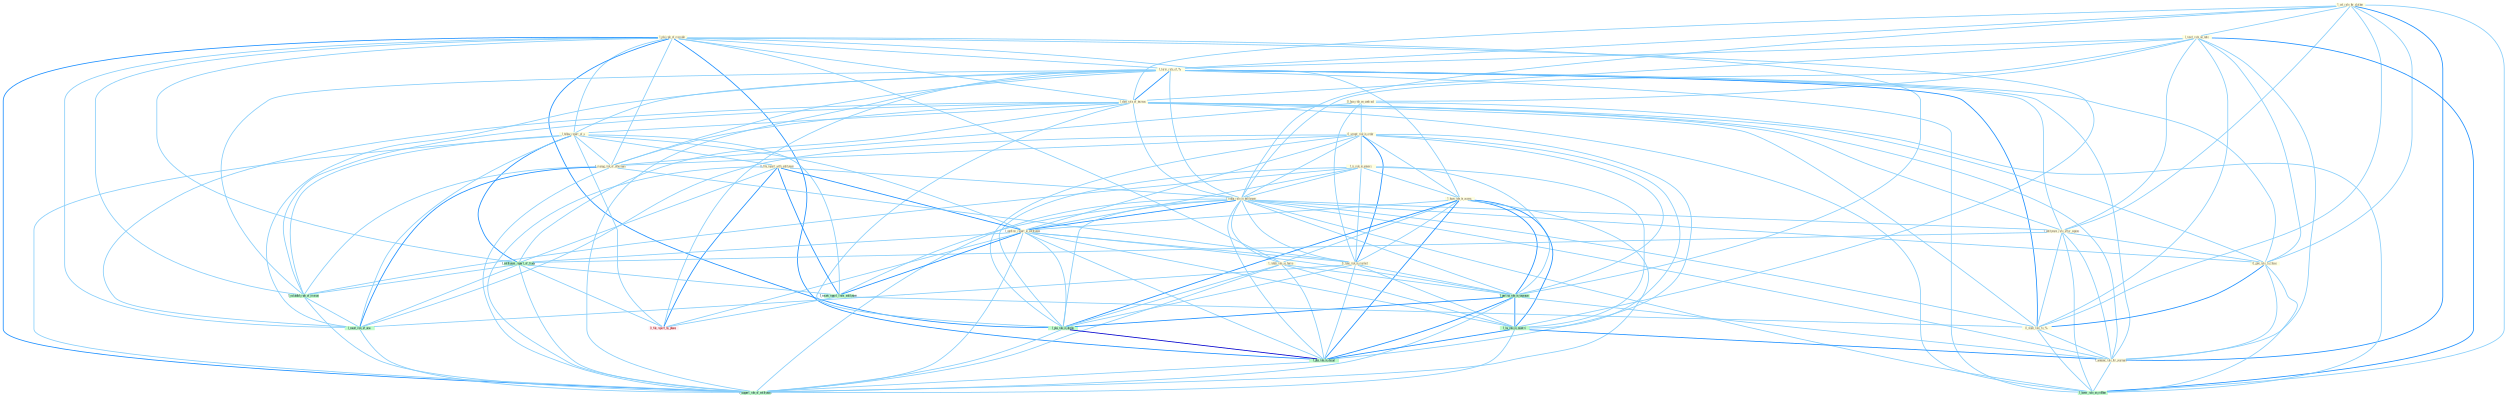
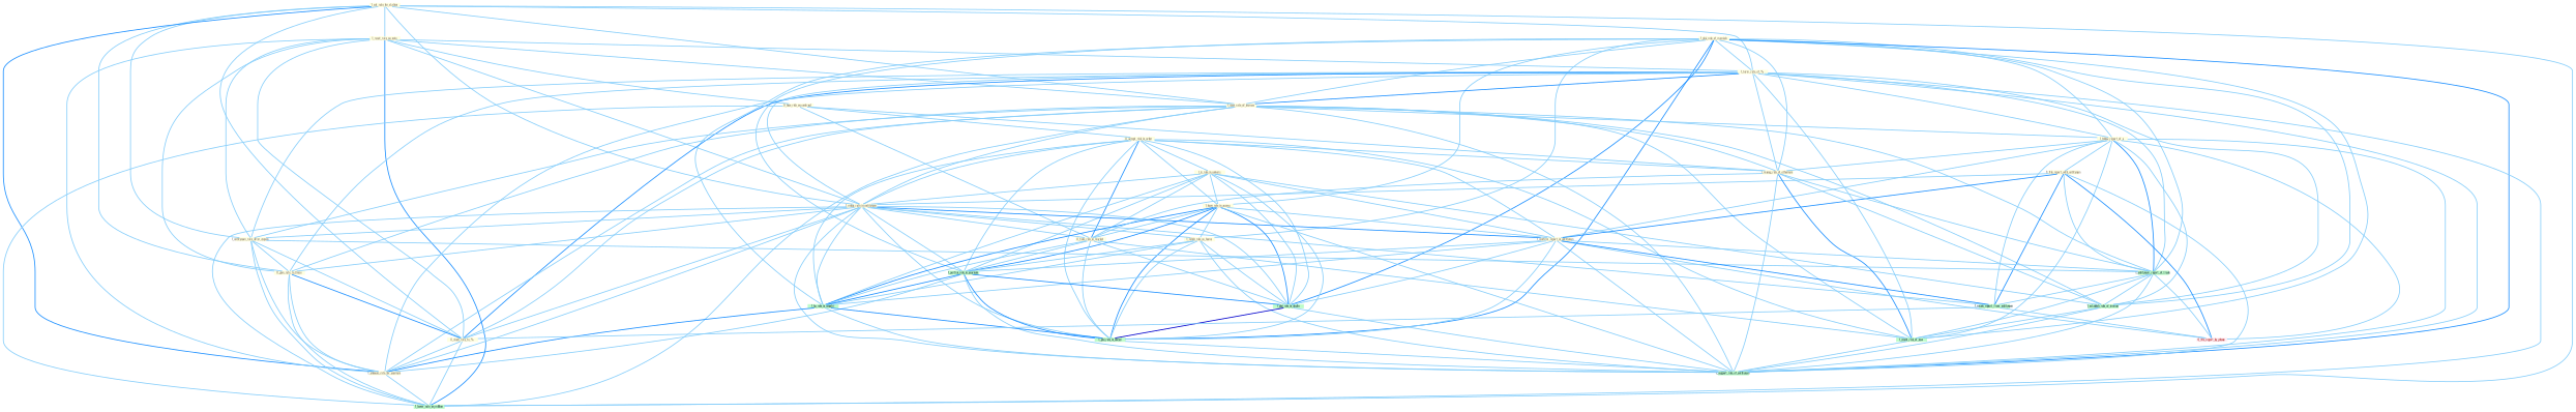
  graph {
    fontname=Oswald
    node [color="#ffffe0" fixedsize=true fontcolor="#8b7d6b" fontname=Oswald fontsize=4 shape=polygon style=filled]
    edge [color="#87cefa" fontname=Oswald w=1]
    "1_set_rate_for_station " [height=.06 width=.5]
    "1_reset_rate_on_note " [height=.06 width=.5]
    "1_plai_role_of_messiah " [height=.06 width=.5]
    "1_term_rate_of_% " [height=.06 width=.5]
    "1_slow_rate_of_increas " [height=.06 width=.5]
    "0_face_risk_on_contract " [height=.06 width=.5]
    "0_accept_risk_in_order " [height=.06 width=.5]
    "1_follow_report_of_a " [height=.06 width=.5]
    "1_is_rule_in_univers " [height=.06 width=.5]
    "0_file_report_with_entitynam " [height=.06 width=.5]
    "1_reduc_rate_in_entitynam " [height=.06 width=.5]
    "1_have_role_in_assess " [height=.06 width=.5]
    "1_manag_risk_of_othernum " [height=.06 width=.5]
    "1_relish_role_as_home " [height=.06 width=.5]
    "1_entitynam_rate_after_expens " [height=.06 width=.5]
    "0_give_rate_to_those " [height=.06 width=.5]
    "1_confirm_report_in_entitynam " [height=.06 width=.5]
    "0_slash_rate_to_% " [height=.06 width=.5]
    "1_announc_rate_for_yearnum " [height=.06 width=.5]
    "0_take_risk_in_market " [height=.06 width=.5]
    "0_file_report_by_phone " [color="#fff0f5" fontcolor="#b22222" height=.06 width=.5]
    "1_lower_rate_on_million " [color="#BDFCC9" fontcolor="#2f4f4f" height=.06 width=.5]
    "1_portrai_role_in_yearnum " [color="#BDFCC9" fontcolor="#2f4f4f" height=.06 width=.5]
    "1_ha_role_in_countri " [color="#BDFCC9" fontcolor="#2f4f4f" height=.06 width=.5]
    "1_entitynam_report_of_trade " [color="#BDFCC9" fontcolor="#2f4f4f" height=.06 width=.5]
    "1_plai_role_in_declin " [color="#BDFCC9" fontcolor="#2f4f4f" height=.06 width=.5]
    "1_establish_rule_of_immun " [color="#BDFCC9" fontcolor="#2f4f4f" height=.06 width=.5]
    "1_count_risk_of_new " [color="#BDFCC9" fontcolor="#2f4f4f" height=.06 width=.5]
    "1_plai_role_in_decad " [color="#BDFCC9" fontcolor="#2f4f4f" height=.06 width=.5]
    "1_support_role_of_entitynam " [color="#BDFCC9" fontcolor="#2f4f4f" height=.06 width=.5]
    "1_receiv_report_from_entitynam " [color="#BDFCC9" fontcolor="#2f4f4f" height=.06 width=.5]
    subgraph sub_1 {
      "1_set_rate_for_station "
      "1_reset_rate_on_note "
      "1_plai_role_of_messiah "
      "1_term_rate_of_% "
      "1_slow_rate_of_increas "
      "0_face_risk_on_contract "
      "0_accept_risk_in_order "
      "1_follow_report_of_a "
      "1_is_rule_in_univers "
      "0_file_report_with_entitynam "
      "1_reduc_rate_in_entitynam "
      "1_have_role_in_assess "
      "1_manag_risk_of_othernum "
      "1_relish_role_as_home "
      "1_entitynam_rate_after_expens "
      "0_give_rate_to_those "
      "1_confirm_report_in_entitynam "
      "0_slash_rate_to_% "
      "1_announc_rate_for_yearnum "
      "0_take_risk_in_market "
    }
    subgraph sub_2 {
      "0_file_report_by_phone "
    }
    "1_set_rate_for_station " -- "1_reset_rate_on_note "
    "1_set_rate_for_station " -- "1_term_rate_of_% "
    "1_set_rate_for_station " -- "1_slow_rate_of_increas "
    "1_set_rate_for_station " -- "1_reduc_rate_in_entitynam "
    "1_set_rate_for_station " -- "1_entitynam_rate_after_expens "
    "1_set_rate_for_station " -- "0_give_rate_to_those "
    "1_set_rate_for_station " -- "0_slash_rate_to_% "
    "1_set_rate_for_station " -- "1_announc_rate_for_yearnum " [color="#1e90ff" w=2]
    "1_set_rate_for_station " -- "1_lower_rate_on_million "
    "1_reset_rate_on_note " -- "1_term_rate_of_% "
    "1_reset_rate_on_note " -- "1_slow_rate_of_increas "
    "1_reset_rate_on_note " -- "0_face_risk_on_contract "
    "1_reset_rate_on_note " -- "1_reduc_rate_in_entitynam "
    "1_reset_rate_on_note " -- "1_entitynam_rate_after_expens "
    "1_reset_rate_on_note " -- "0_give_rate_to_those "
    "1_reset_rate_on_note " -- "0_slash_rate_to_% "
    "1_reset_rate_on_note " -- "1_announc_rate_for_yearnum "
    "1_reset_rate_on_note " -- "1_lower_rate_on_million " [color="#1e90ff" w=2]
    "1_plai_role_of_messiah " -- "1_term_rate_of_% "
    "1_plai_role_of_messiah " -- "1_slow_rate_of_increas "
    "1_plai_role_of_messiah " -- "1_follow_report_of_a "
    "1_plai_role_of_messiah " -- "1_have_role_in_assess "
    "1_plai_role_of_messiah " -- "1_manag_risk_of_othernum "
    "1_plai_role_of_messiah " -- "1_relish_role_as_home "
    "1_plai_role_of_messiah " -- "1_portrai_role_in_yearnum "
    "1_plai_role_of_messiah " -- "1_ha_role_in_countri "
    "1_plai_role_of_messiah " -- "1_entitynam_report_of_trade "
    "1_plai_role_of_messiah " -- "1_plai_role_in_declin " [color="#1e90ff" w=2]
    "1_plai_role_of_messiah " -- "1_establish_rule_of_immun "
    "1_plai_role_of_messiah " -- "1_count_risk_of_new "
    "1_plai_role_of_messiah " -- "1_plai_role_in_decad " [color="#1e90ff" w=2]
    "1_plai_role_of_messiah " -- "1_support_role_of_entitynam " [color="#1e90ff" w=2]
    "1_term_rate_of_% " -- "1_slow_rate_of_increas " [color="#1e90ff" w=2]
    "1_term_rate_of_% " -- "1_follow_report_of_a "
    "1_term_rate_of_% " -- "1_reduc_rate_in_entitynam "
    "1_term_rate_of_% " -- "1_manag_risk_of_othernum "
    "1_term_rate_of_% " -- "1_entitynam_rate_after_expens "
    "1_term_rate_of_% " -- "0_give_rate_to_those "
    "1_term_rate_of_% " -- "0_slash_rate_to_% " [color="#1e90ff" w=2]
    "1_term_rate_of_% " -- "1_announc_rate_for_yearnum "
    "1_term_rate_of_% " -- "1_lower_rate_on_million "
-   "1_term_rate_of_% " -- "0_file_report_by_phone "
+   "1_term_rate_of_% " -- "1_entitynam_report_of_trade "
    "1_term_rate_of_% " -- "1_establish_rule_of_immun "
    "1_term_rate_of_% " -- "1_count_risk_of_new "
    "1_term_rate_of_% " -- "1_support_role_of_entitynam "
    "1_slow_rate_of_increas " -- "1_follow_report_of_a "
    "1_slow_rate_of_increas " -- "1_reduc_rate_in_entitynam "
    "1_slow_rate_of_increas " -- "1_manag_risk_of_othernum "
    "1_slow_rate_of_increas " -- "1_entitynam_rate_after_expens "
    "1_slow_rate_of_increas " -- "0_give_rate_to_those "
    "1_slow_rate_of_increas " -- "0_slash_rate_to_% "
    "1_slow_rate_of_increas " -- "1_announc_rate_for_yearnum "
    "1_slow_rate_of_increas " -- "1_lower_rate_on_million "
    "1_slow_rate_of_increas " -- "1_entitynam_report_of_trade "
    "1_slow_rate_of_increas " -- "1_establish_rule_of_immun "
    "1_slow_rate_of_increas " -- "1_count_risk_of_new "
-   "1_slow_rate_of_increas " -- "1_plai_role_in_declin "
+   "1_slow_rate_of_increas " -- "1_support_role_of_entitynam "
    "0_face_risk_on_contract " -- "0_accept_risk_in_order "
    "0_face_risk_on_contract " -- "1_manag_risk_of_othernum "
    "0_face_risk_on_contract " -- "0_take_risk_in_market "
    "0_face_risk_on_contract " -- "1_lower_rate_on_million "
    "0_accept_risk_in_order " -- "1_is_rule_in_univers "
    "0_accept_risk_in_order " -- "1_reduc_rate_in_entitynam "
    "0_accept_risk_in_order " -- "1_have_role_in_assess "
    "0_accept_risk_in_order " -- "1_manag_risk_of_othernum "
    "0_accept_risk_in_order " -- "1_confirm_report_in_entitynam "
    "0_accept_risk_in_order " -- "0_take_risk_in_market " [color="#1e90ff" w=2]
    "0_accept_risk_in_order " -- "1_portrai_role_in_yearnum "
    "0_accept_risk_in_order " -- "1_ha_role_in_countri "
    "0_accept_risk_in_order " -- "1_plai_role_in_declin "
    "0_accept_risk_in_order " -- "1_count_risk_of_new "
    "0_accept_risk_in_order " -- "1_plai_role_in_decad "
    "1_follow_report_of_a " -- "0_file_report_with_entitynam "
    "1_follow_report_of_a " -- "1_manag_risk_of_othernum "
    "1_follow_report_of_a " -- "1_confirm_report_in_entitynam "
    "1_follow_report_of_a " -- "0_file_report_by_phone "
    "1_follow_report_of_a " -- "1_entitynam_report_of_trade " [color="#1e90ff" w=2]
    "1_follow_report_of_a " -- "1_establish_rule_of_immun "
    "1_follow_report_of_a " -- "1_count_risk_of_new "
    "1_follow_report_of_a " -- "1_support_role_of_entitynam "
    "1_follow_report_of_a " -- "1_receiv_report_from_entitynam "
    "1_is_rule_in_univers " -- "1_reduc_rate_in_entitynam "
    "1_is_rule_in_univers " -- "1_have_role_in_assess "
    "1_is_rule_in_univers " -- "1_confirm_report_in_entitynam "
    "1_is_rule_in_univers " -- "0_take_risk_in_market "
    "1_is_rule_in_univers " -- "1_portrai_role_in_yearnum "
    "1_is_rule_in_univers " -- "1_ha_role_in_countri "
    "1_is_rule_in_univers " -- "1_plai_role_in_declin "
    "1_is_rule_in_univers " -- "1_establish_rule_of_immun "
+   "1_is_rule_in_univers " -- "1_plai_role_in_decad "
    "0_file_report_with_entitynam " -- "1_reduc_rate_in_entitynam "
    "0_file_report_with_entitynam " -- "1_confirm_report_in_entitynam " [color="#1e90ff" w=2]
    "0_file_report_with_entitynam " -- "0_file_report_by_phone " [color="#1e90ff" w=2]
    "0_file_report_with_entitynam " -- "1_entitynam_report_of_trade "
    "0_file_report_with_entitynam " -- "1_support_role_of_entitynam "
    "0_file_report_with_entitynam " -- "1_receiv_report_from_entitynam " [color="#1e90ff" w=2]
    "1_reduc_rate_in_entitynam " -- "1_relish_role_as_home "
    "1_reduc_rate_in_entitynam " -- "1_entitynam_rate_after_expens "
    "1_reduc_rate_in_entitynam " -- "0_give_rate_to_those "
    "1_reduc_rate_in_entitynam " -- "1_confirm_report_in_entitynam " [color="#1e90ff" w=2]
    "1_reduc_rate_in_entitynam " -- "0_slash_rate_to_% "
    "1_reduc_rate_in_entitynam " -- "1_announc_rate_for_yearnum "
    "1_reduc_rate_in_entitynam " -- "0_take_risk_in_market "
    "1_reduc_rate_in_entitynam " -- "1_lower_rate_on_million "
    "1_reduc_rate_in_entitynam " -- "1_portrai_role_in_yearnum "
+   "1_reduc_rate_in_entitynam " -- "1_ha_role_in_countri "
    "1_reduc_rate_in_entitynam " -- "1_plai_role_in_declin "
    "1_reduc_rate_in_entitynam " -- "1_plai_role_in_decad "
    "1_reduc_rate_in_entitynam " -- "1_support_role_of_entitynam "
    "1_reduc_rate_in_entitynam " -- "1_receiv_report_from_entitynam "
    "1_have_role_in_assess " -- "1_relish_role_as_home "
    "1_have_role_in_assess " -- "1_confirm_report_in_entitynam "
    "1_have_role_in_assess " -- "0_take_risk_in_market "
    "1_have_role_in_assess " -- "1_portrai_role_in_yearnum " [color="#1e90ff" w=2]
    "1_have_role_in_assess " -- "1_ha_role_in_countri " [color="#1e90ff" w=2]
    "1_have_role_in_assess " -- "1_plai_role_in_declin " [color="#1e90ff" w=2]
    "1_have_role_in_assess " -- "1_plai_role_in_decad " [color="#1e90ff" w=2]
    "1_have_role_in_assess " -- "1_support_role_of_entitynam "
    "1_manag_risk_of_othernum " -- "0_take_risk_in_market "
+   "1_manag_risk_of_othernum " -- "1_entitynam_report_of_trade "
    "1_manag_risk_of_othernum " -- "1_establish_rule_of_immun "
    "1_manag_risk_of_othernum " -- "1_count_risk_of_new " [color="#1e90ff" w=2]
    "1_manag_risk_of_othernum " -- "1_support_role_of_entitynam "
    "1_relish_role_as_home " -- "1_portrai_role_in_yearnum "
    "1_relish_role_as_home " -- "1_ha_role_in_countri "
    "1_relish_role_as_home " -- "1_plai_role_in_declin "
    "1_relish_role_as_home " -- "1_plai_role_in_decad "
    "1_relish_role_as_home " -- "1_support_role_of_entitynam "
    "1_entitynam_rate_after_expens " -- "0_give_rate_to_those "
    "1_entitynam_rate_after_expens " -- "0_slash_rate_to_% "
    "1_entitynam_rate_after_expens " -- "1_announc_rate_for_yearnum "
    "1_entitynam_rate_after_expens " -- "1_lower_rate_on_million "
    "1_entitynam_rate_after_expens " -- "1_entitynam_report_of_trade "
    "0_give_rate_to_those " -- "0_slash_rate_to_% " [color="#1e90ff" w=2]
    "0_give_rate_to_those " -- "1_announc_rate_for_yearnum "
    "0_give_rate_to_those " -- "1_lower_rate_on_million "
-   "1_confirm_report_in_entitynam " -- "0_take_risk_in_market "
    "1_confirm_report_in_entitynam " -- "0_file_report_by_phone "
    "1_confirm_report_in_entitynam " -- "1_portrai_role_in_yearnum "
    "1_confirm_report_in_entitynam " -- "1_ha_role_in_countri "
    "1_confirm_report_in_entitynam " -- "1_entitynam_report_of_trade "
    "1_confirm_report_in_entitynam " -- "1_plai_role_in_declin "
    "1_confirm_report_in_entitynam " -- "1_plai_role_in_decad "
    "1_confirm_report_in_entitynam " -- "1_support_role_of_entitynam "
    "1_confirm_report_in_entitynam " -- "1_receiv_report_from_entitynam " [color="#1e90ff" w=2]
    "0_slash_rate_to_% " -- "1_announc_rate_for_yearnum "
    "0_slash_rate_to_% " -- "1_lower_rate_on_million "
    "1_announc_rate_for_yearnum " -- "1_lower_rate_on_million "
    "1_announc_rate_for_yearnum " -- "1_portrai_role_in_yearnum "
    "0_take_risk_in_market " -- "1_portrai_role_in_yearnum "
    "0_take_risk_in_market " -- "1_ha_role_in_countri "
    "0_take_risk_in_market " -- "1_plai_role_in_declin "
    "0_take_risk_in_market " -- "1_count_risk_of_new "
    "0_take_risk_in_market " -- "1_plai_role_in_decad "
    "1_portrai_role_in_yearnum " -- "1_ha_role_in_countri " [color="#1e90ff" w=2]
    "1_portrai_role_in_yearnum " -- "1_plai_role_in_declin " [color="#1e90ff" w=2]
    "1_portrai_role_in_yearnum " -- "1_plai_role_in_decad " [color="#1e90ff" w=2]
    "1_portrai_role_in_yearnum " -- "1_support_role_of_entitynam "
    "1_ha_role_in_countri " -- "1_announc_rate_for_yearnum " [color="#1e90ff" w=2]
    "1_ha_role_in_countri " -- "1_plai_role_in_decad " [color="#1e90ff" w=2]
    "1_ha_role_in_countri " -- "1_support_role_of_entitynam "
    "1_entitynam_report_of_trade " -- "0_file_report_by_phone "
    "1_entitynam_report_of_trade " -- "1_establish_rule_of_immun "
    "1_entitynam_report_of_trade " -- "1_count_risk_of_new "
    "1_entitynam_report_of_trade " -- "1_support_role_of_entitynam "
    "1_entitynam_report_of_trade " -- "1_receiv_report_from_entitynam "
    "1_plai_role_in_declin " -- "1_plai_role_in_decad " [color="#0000cd" w=3]
    "1_plai_role_in_declin " -- "1_support_role_of_entitynam "
    "1_establish_rule_of_immun " -- "1_count_risk_of_new "
    "1_establish_rule_of_immun " -- "1_support_role_of_entitynam "
    "1_count_risk_of_new " -- "1_support_role_of_entitynam "
    "1_plai_role_in_decad " -- "1_support_role_of_entitynam "
    "1_receiv_report_from_entitynam " -- "0_slash_rate_to_% "
    "1_receiv_report_from_entitynam " -- "0_file_report_by_phone "
  }
